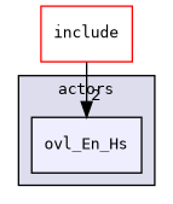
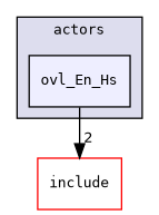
  digraph {
    compound=true
    fontname="DejaVu Sans Mono"
    node [fontname="DejaVu Sans Mono" fontsize=10 shape=box style=filled]
    n1 [fillcolor="#eeeeff" label=ovl_En_Hs pencolor=black]
    n2 [color=red fillcolor=white label=include]
    subgraph cluster_1 {
      bgcolor="#ddddee"
      fontsize=10
      label=actors
      pencolor=black
      n1
    }
-   n2 -> n1 [headlabel=2 labeldistance=1.5 labelfontname=Helvetica labelfontsize=10 fontname="DejaVu Sans Mono"]
+   n1 -> n2 [headlabel=2 labeldistance=1.5 labelfontname=Helvetica labelfontsize=10 fontname="DejaVu Sans Mono"]
  }
